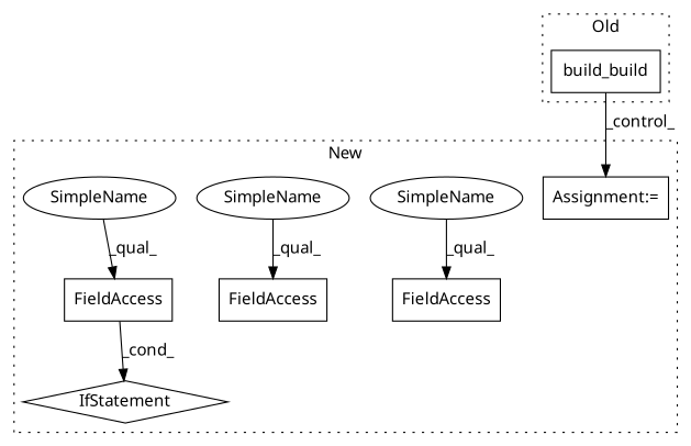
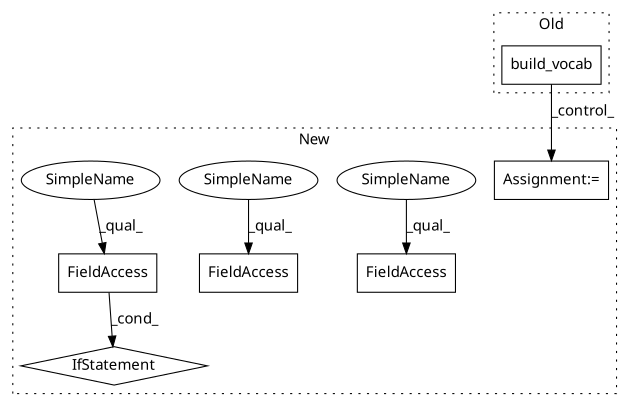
  digraph {
    fontname="Noto Sans"
    node [a=22 fontname="Noto Sans" l=4 s=1907 shape=box]
    edge [fontname="Noto Sans"]
    n1 [a=25 l="4,2" label=IfStatement s="1903,1927" shape=diamond]
    n2 [a=7 l=1 label="Assignment:=" s=1942]
    n3 [l=20 label=FieldAccess]
    n4 [l=8 label=FieldAccess s=2176]
    n5 [l=20 label=FieldAccess s=1954]
    n6 [a=42 label=SimpleName s=1954 shape=ellipse]
    n7 [a=42 label=SimpleName s=2176 shape=ellipse]
    n8 [a=42 label=SimpleName shape=ellipse]
-   n9 [a=32 l="12,1" label=build_build s="1094,1131"]
+   n9 [a=32 l="12,1" label=build_vocab s="1094,1131"]
    subgraph cluster_1 {
      label=New
      style=dotted
      n1
      n2
      n3
      n4
      n5
      n6
      n7
      n8
    }
    subgraph cluster_2 {
      label=Old
      style=dotted
      n9
    }
    n3 -> n1 [label=_cond_]
    n6 -> n5 [label=_qual_]
    n7 -> n4 [label=_qual_]
    n8 -> n3 [label=_qual_]
    n9 -> n2 [label=_control_]
  }
